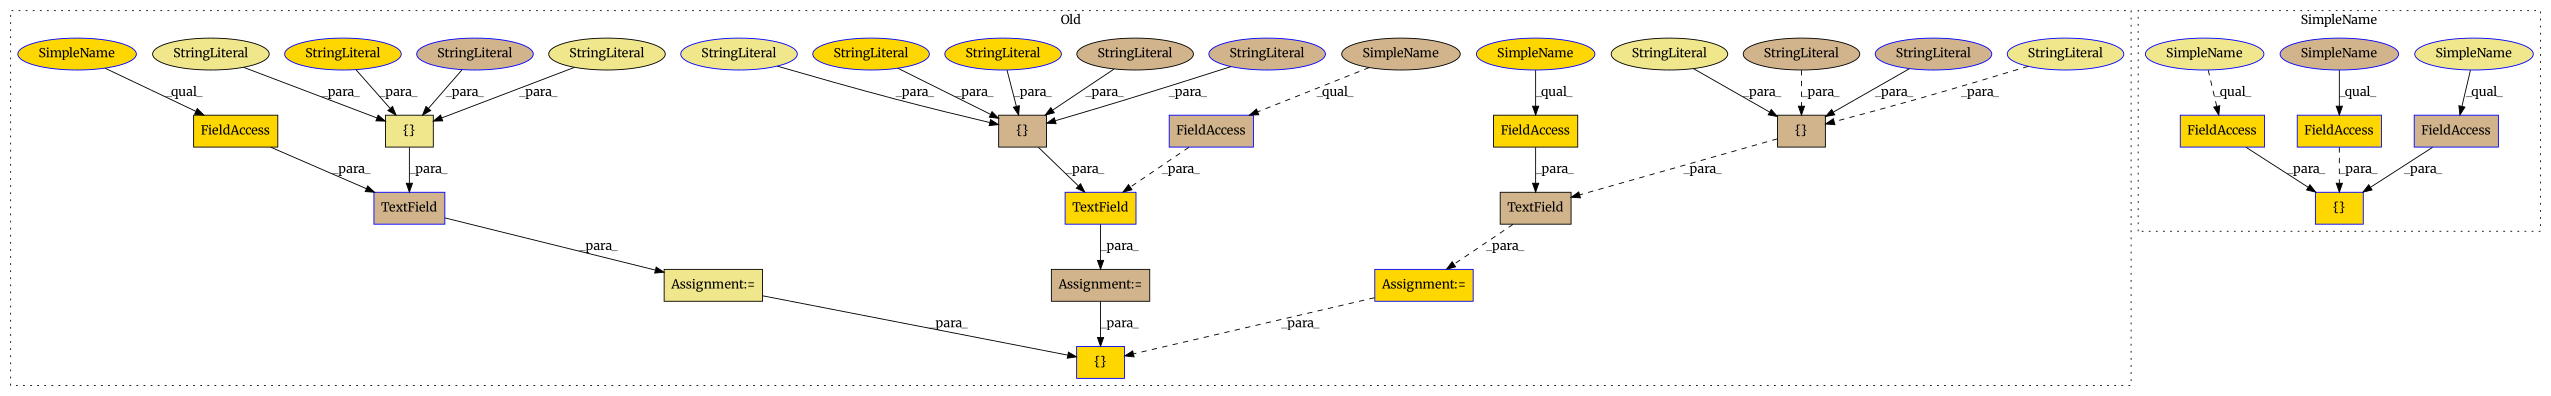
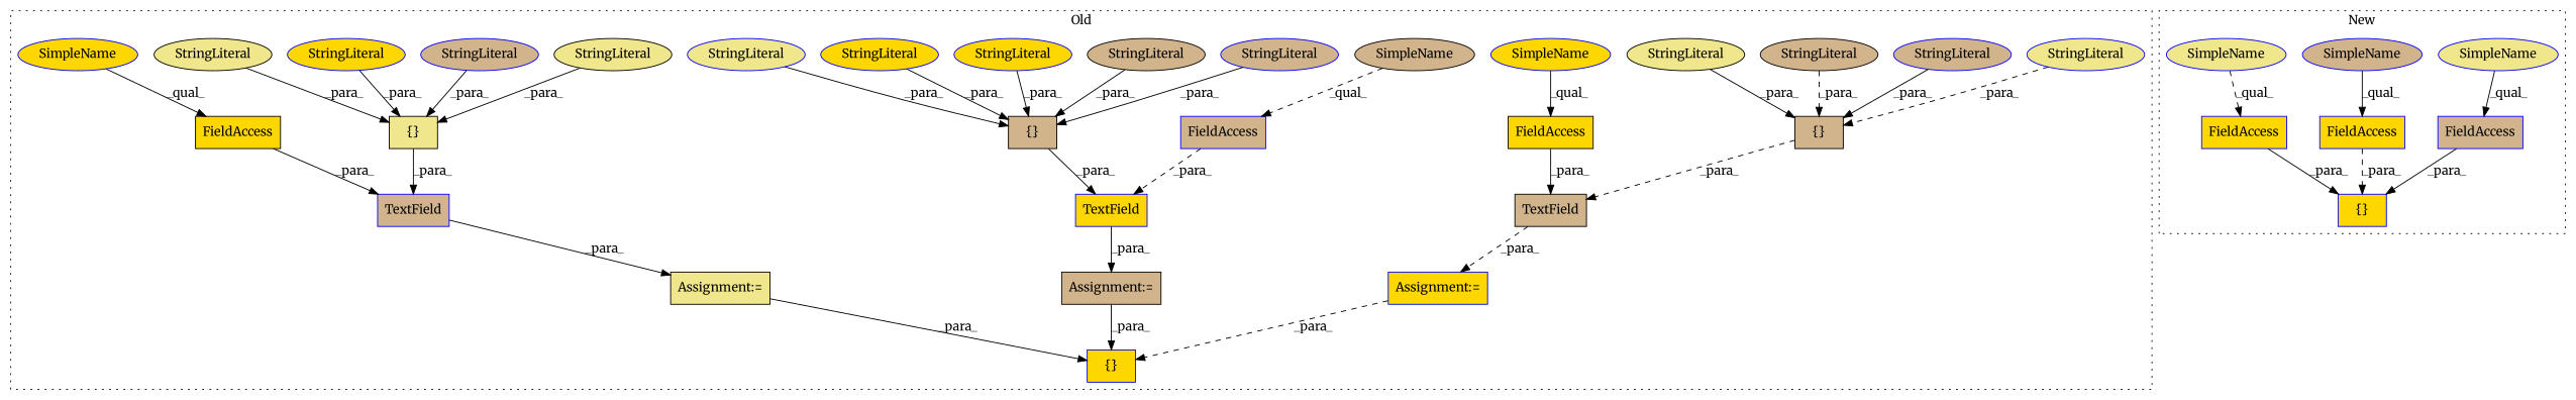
  digraph {
    fontname=Merriweather
    node [a=45 l=4 s=1720 shape=ellipse style=filled fillcolor=tan color=blue fontname=Merriweather]
    edge [style=solid fontname=Merriweather]
    n1 [a=32 l="10,1" label=TextField s="1569,1649" shape=box fillcolor=gold]
    n2 [a=4 l="1,1" label="{}" s="1774,1795" shape=box fillcolor=gold]
    n3 [a=7 l=1 label="Assignment:=" s=1568 shape=box color=black]
    n4 [a=4 l="1,1" label="{}" s="1591,1630" shape=box color=black]
    n5 [a=32 l="10,1" label=TextField s="1487,1555" shape=box]
    n6 [a=4 l="1,1" label="{}" s="1685,1718" shape=box color=black]
    n7 [a=32 l="10,1" label=TextField s="1663,1737" shape=box color=black]
    n8 [a=4 l="1,1" label="{}" s="1509,1536" shape=box fillcolor=khaki color=black]
    n9 [label=StringLiteral s=1693 fillcolor=khaki]
    n10 [l=10 label=StringLiteral s=1620 color=black]
    n11 [l=6 label=StringLiteral s=1592 fillcolor=gold]
    n12 [l=6 label=StringLiteral s=1686]
    n13 [label=StringLiteral s=1599 fillcolor=khaki]
    n14 [l=10 label=StringLiteral s=1708 color=black]
    n15 [l=11 label=StringLiteral s=1608 fillcolor=gold]
    n16 [l=10 label=StringLiteral s=1526 fillcolor=khaki color=black]
    n17 [l=9 label=StringLiteral s=1698 fillcolor=khaki color=black]
    n18 [l=6 label=StringLiteral s=1510 fillcolor=gold]
    n19 [label=StringLiteral s=1517 fillcolor=khaki color=black]
    n20 [l=3 label=StringLiteral s=1522]
    n21 [a=7 l=1 label="Assignment:=" s=1662 shape=box fillcolor=gold]
    n22 [l=3 label=StringLiteral s=1604]
    n23 [a=7 l=1 label="Assignment:=" s=1486 shape=box fillcolor=khaki color=black]
    n24 [a=22 l=17 label=FieldAccess shape=box fillcolor=gold color=black]
    n25 [a=22 l=17 label=FieldAccess s=1632 shape=box]
    n26 [a=22 l=17 label=FieldAccess s=1538 shape=box fillcolor=gold color=black]
    n27 [a=42 label=SimpleName s=1632 color=black]
    n28 [a=42 label=SimpleName fillcolor=gold]
    n29 [a=42 label=SimpleName s=1538 fillcolor=gold]
    n30 [a=4 l="1,1" label="{}" s="1938,1974" shape=box fillcolor=gold]
    n31 [a=22 l=11 label=FieldAccess s=1951 shape=box]
    n32 [a=22 l=11 label=FieldAccess s=1939 shape=box fillcolor=gold]
    n33 [a=22 l=11 label=FieldAccess s=1963 shape=box fillcolor=gold]
    n34 [a=42 label=SimpleName s=1951 fillcolor=khaki]
    n35 [a=42 label=SimpleName s=1963]
    n36 [a=42 label=SimpleName s=1939 fillcolor=khaki]
    subgraph cluster_1 {
      label=Old
      style=dotted
      n1
      n2
      n3
      n4
      n5
      n6
      n7
      n8
      n9
      n10
      n11
      n12
      n13
      n14
      n15
      n16
      n17
      n18
      n19
      n20
      n21
      n22
      n23
      n24
      n25
      n26
      n27
      n28
      n29
    }
    subgraph cluster_2 {
-     label=SimpleName
+     label=New
      style=dotted
      n30
      n31
      n32
      n33
      n34
      n35
      n36
    }
    n1 -> n3 [label=_para_]
    n3 -> n2 [label=_para_]
    n4 -> n1 [label=_para_]
    n5 -> n23 [label=_para_]
    n6 -> n7 [label=_para_ style=dashed]
    n7 -> n21 [label=_para_ style=dashed]
    n8 -> n5 [label=_para_]
    n9 -> n6 [label=_para_ style=dashed]
    n10 -> n4 [label=_para_]
    n11 -> n4 [label=_para_]
    n12 -> n6 [label=_para_]
    n13 -> n4 [label=_para_]
    n14 -> n6 [label=_para_ style=dashed]
    n15 -> n4 [label=_para_]
    n16 -> n8 [label=_para_]
    n17 -> n6 [label=_para_]
    n18 -> n8 [label=_para_]
    n19 -> n8 [label=_para_]
    n20 -> n8 [label=_para_]
    n21 -> n2 [label=_para_ style=dashed]
    n22 -> n4 [label=_para_]
    n23 -> n2 [label=_para_]
    n24 -> n7 [label=_para_]
    n25 -> n1 [label=_para_ style=dashed]
    n26 -> n5 [label=_para_]
    n27 -> n25 [label=_qual_ style=dashed]
    n28 -> n24 [label=_qual_]
    n29 -> n26 [label=_qual_]
    n31 -> n30 [label=_para_]
    n32 -> n30 [label=_para_]
    n33 -> n30 [label=_para_ style=dashed]
    n34 -> n31 [label=_qual_]
    n35 -> n33 [label=_qual_]
    n36 -> n32 [label=_qual_ style=dashed]
  }
